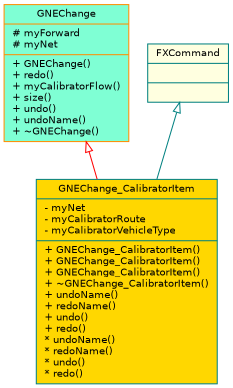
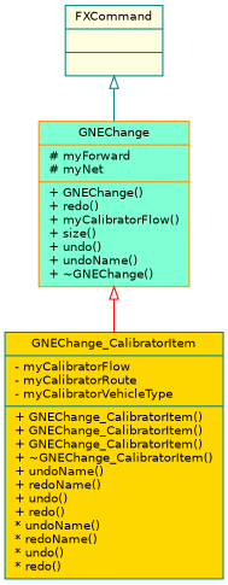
  digraph {
    node [color=teal fontname=Helvetica fontsize=10 shape=record style=filled]
    edge [arrowtail=onormal dir=back fontname=Helvetica fontsize=10 labelfontname=Helvetica labelfontsize=10 style=solid]
-   n1 [fillcolor=gold fontcolor=black height=0.2 label="{GNEChange_CalibratorItem\n|- myNet\l- myCalibratorRoute\l- myCalibratorVehicleType\l|+ GNEChange_CalibratorItem()\l+ GNEChange_CalibratorItem()\l+ GNEChange_CalibratorItem()\l+ ~GNEChange_CalibratorItem()\l+ undoName()\l+ redoName()\l+ undo()\l+ redo()\l* undoName()\l* redoName()\l* undo()\l* redo()\l}" width=0.4]
+   n1 [fillcolor=gold fontcolor=black height=0.2 label="{GNEChange_CalibratorItem\n|- myCalibratorFlow\l- myCalibratorRoute\l- myCalibratorVehicleType\l|+ GNEChange_CalibratorItem()\l+ GNEChange_CalibratorItem()\l+ GNEChange_CalibratorItem()\l+ ~GNEChange_CalibratorItem()\l+ undoName()\l+ redoName()\l+ undo()\l+ redo()\l* undoName()\l* redoName()\l* undo()\l* redo()\l}" width=0.4]
    n2 [color=darkorange fillcolor=aquamarine height=0.2 label="{GNEChange\n|# myForward\l# myNet\l|+ GNEChange()\l+ redo()\l+ myCalibratorFlow()\l+ size()\l+ undo()\l+ undoName()\l+ ~GNEChange()\l}" width=0.4]
    n3 [fillcolor=lightyellow height=0.2 label="{FXCommand\n||}" width=0.4]
    n2 -> n1 [color=red]
-   n3 -> n1 [color=teal]
+   n3 -> n2 [color=teal]
  }
